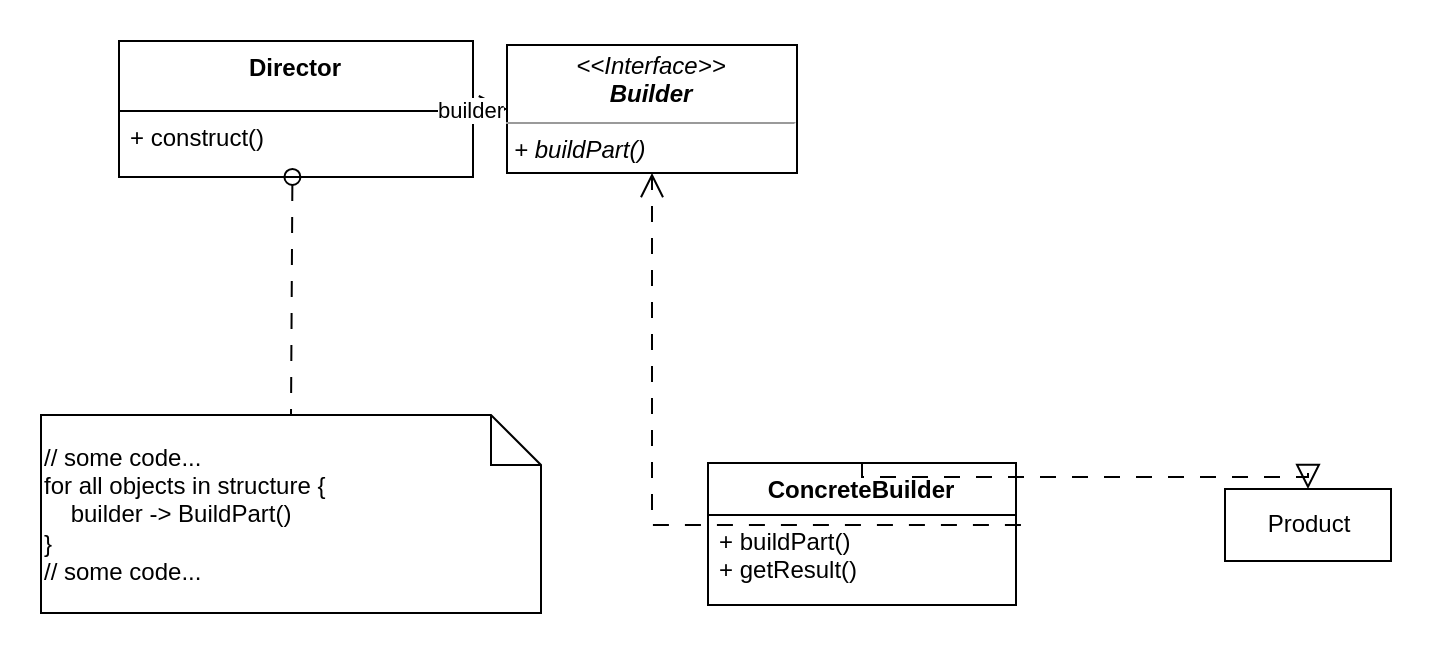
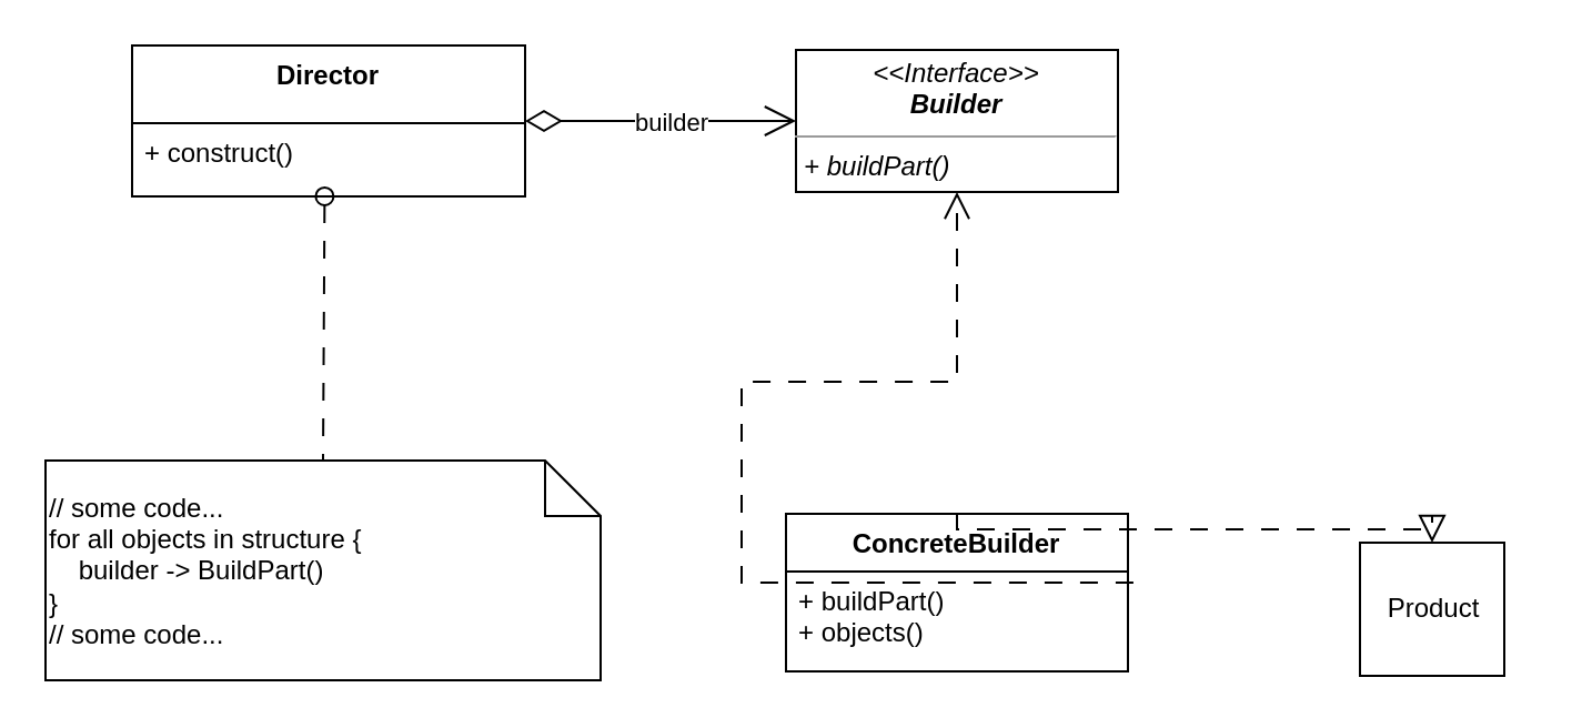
  <mxCell id="0" />
  <mxCell id="1" parent="0" />
- <mxCell id="2" value="&lt;p style=&quot;margin:0px;margin-top:4px;text-align:center;&quot;&gt;&lt;i&gt;&amp;lt;&amp;lt;Interface&amp;gt;&amp;gt;&lt;br&gt;&lt;b&gt;Builder&lt;/b&gt;&lt;/i&gt;&lt;/p&gt;&lt;hr size=&quot;1&quot;&gt;&lt;p style=&quot;margin:0px;margin-left:4px;&quot;&gt;&lt;/p&gt;&lt;p style=&quot;margin:0px;margin-left:4px;&quot;&gt;&lt;i&gt;+ buildPart()&lt;br&gt;&lt;/i&gt;&lt;/p&gt;" style="verticalAlign=top;align=left;overflow=fill;fontSize=12;fontFamily=Helvetica;html=1;" parent="1" vertex="1"><mxGeometry x="253" y="22" width="145" height="64" as="geometry" /></mxCell>
+ <mxCell id="2" value="&lt;p style=&quot;margin:0px;margin-top:4px;text-align:center;&quot;&gt;&lt;i&gt;&amp;lt;&amp;lt;Interface&amp;gt;&amp;gt;&lt;br&gt;&lt;b&gt;Builder&lt;/b&gt;&lt;/i&gt;&lt;/p&gt;&lt;hr size=&quot;1&quot;&gt;&lt;p style=&quot;margin:0px;margin-left:4px;&quot;&gt;&lt;/p&gt;&lt;p style=&quot;margin:0px;margin-left:4px;&quot;&gt;&lt;i&gt;+ buildPart()&lt;br&gt;&lt;/i&gt;&lt;/p&gt;" style="verticalAlign=top;align=left;overflow=fill;fontSize=12;fontFamily=Helvetica;html=1;" parent="1" vertex="1"><mxGeometry x="358" y="22" width="145" height="64" as="geometry" /></mxCell>
  <mxCell id="3" value="Director" style="swimlane;fontStyle=1;align=center;verticalAlign=top;childLayout=stackLayout;horizontal=1;startSize=35;horizontalStack=0;resizeParent=1;resizeParentMax=0;resizeLast=0;collapsible=1;marginBottom=0;" parent="1" vertex="1"><mxGeometry x="59" y="20" width="177" height="68" as="geometry" /></mxCell>
  <mxCell id="4" value="+ construct()" style="text;strokeColor=none;fillColor=none;align=left;verticalAlign=top;spacingLeft=4;spacingRight=4;overflow=hidden;rotatable=0;points=[[0,0.5],[1,0.5]];portConstraint=eastwest;" vertex="1" parent="3"><mxGeometry y="35" width="177" height="33" as="geometry" /></mxCell>
  <mxCell id="5" value="ConcreteBuilder" style="swimlane;fontStyle=1;align=center;verticalAlign=top;childLayout=stackLayout;horizontal=1;startSize=26;horizontalStack=0;resizeParent=1;resizeParentMax=0;resizeLast=0;collapsible=1;marginBottom=0;" parent="1" vertex="1"><mxGeometry x="353.5" y="231" width="154" height="71" as="geometry" /></mxCell>
- <mxCell id="6" value="+ buildPart()&#10;+ getResult()" style="text;strokeColor=none;fillColor=none;align=left;verticalAlign=top;spacingLeft=4;spacingRight=4;overflow=hidden;rotatable=0;points=[[0,0.5],[1,0.5]];portConstraint=eastwest;" parent="5" vertex="1"><mxGeometry y="26" width="154" height="45" as="geometry" /></mxCell>
+ <mxCell id="6" value="+ buildPart()&#10;+ objects()" style="text;strokeColor=none;fillColor=none;align=left;verticalAlign=top;spacingLeft=4;spacingRight=4;overflow=hidden;rotatable=0;points=[[0,0.5],[1,0.5]];portConstraint=eastwest;" parent="5" vertex="1"><mxGeometry y="26" width="154" height="45" as="geometry" /></mxCell>
  <mxCell id="7" value="" style="html=1;verticalAlign=bottom;labelBackgroundColor=none;startArrow=oval;startFill=0;startSize=8;endArrow=none;rounded=0;entryX=0.5;entryY=0;entryDx=0;entryDy=0;entryPerimeter=0;dashed=1;dashPattern=8 8;exitX=0.504;exitY=1.033;exitDx=0;exitDy=0;exitPerimeter=0;" parent="1" target="8" edge="1"><mxGeometry x="-0.055" y="19" relative="1" as="geometry"><mxPoint x="145.708" y="87.99" as="sourcePoint" /><mxPoint x="83" y="304" as="targetPoint" /><mxPoint x="-1" as="offset" /></mxGeometry></mxCell>
  <mxCell id="8" value="&lt;div&gt;&lt;span style=&quot;background-color: initial;&quot;&gt;// some code...&lt;/span&gt;&lt;br&gt;&lt;/div&gt;&lt;div&gt;for all objects in structure {&lt;/div&gt;&lt;div&gt;&amp;nbsp; &amp;nbsp; builder -&amp;gt; BuildPart()&lt;/div&gt;&lt;div&gt;}&lt;/div&gt;&lt;div&gt;// some code...&lt;/div&gt;" style="shape=note2;boundedLbl=1;whiteSpace=wrap;html=1;size=25;verticalAlign=middle;align=left;labelPosition=center;verticalLabelPosition=middle;" parent="1" vertex="1"><mxGeometry x="20" y="207" width="250" height="99" as="geometry" /></mxCell>
  <mxCell id="9" value="" style="endArrow=block;endSize=10;endFill=0;shadow=0;strokeWidth=1;rounded=0;edgeStyle=elbowEdgeStyle;elbow=vertical;exitX=0.5;exitY=0;exitDx=0;exitDy=0;dashed=1;dashPattern=8 8;labelBackgroundColor=none;fontColor=default;" parent="1" source="5" target="11" edge="1"><mxGeometry width="160" relative="1" as="geometry"><mxPoint x="503" y="218" as="sourcePoint" /><mxPoint x="410.5" y="125" as="targetPoint" /></mxGeometry></mxCell>
  <mxCell id="10" style="edgeStyle=orthogonalEdgeStyle;rounded=0;orthogonalLoop=1;jettySize=auto;html=1;dashed=1;dashPattern=8 8;endSize=10;endArrow=open;endFill=0;exitX=1.016;exitY=0.111;exitDx=0;exitDy=0;exitPerimeter=0;" parent="1" source="6" target="2" edge="1"><mxGeometry relative="1" as="geometry"><mxPoint x="596" y="294" as="sourcePoint" /><mxPoint x="682" y="240" as="targetPoint" /></mxGeometry></mxCell>
- <mxCell id="11" value="Product" style="html=1;" parent="1" vertex="1"><mxGeometry x="612" y="244" width="83" height="36" as="geometry" /></mxCell>
+ <mxCell id="11" value="Product" style="html=1;" parent="1" vertex="1"><mxGeometry x="612" y="244" width="65" height="60" as="geometry" /></mxCell>
  <mxCell id="12" value="" style="endArrow=open;endFill=0;endSize=12;html=1;rounded=0;startArrow=diamondThin;startFill=0;startSize=14;exitX=1;exitY=0.5;exitDx=0;exitDy=0;" parent="1" source="3" target="2" edge="1"><mxGeometry width="160" relative="1" as="geometry"><mxPoint x="231" y="116" as="sourcePoint" /><mxPoint x="391" y="116" as="targetPoint" /></mxGeometry></mxCell>
  <mxCell id="13" value="builder" style="edgeLabel;html=1;align=center;verticalAlign=middle;resizable=0;points=[];" parent="12" vertex="1" connectable="0"><mxGeometry x="0.275" y="1" relative="1" as="geometry"><mxPoint x="-13" y="1" as="offset" /></mxGeometry></mxCell>
